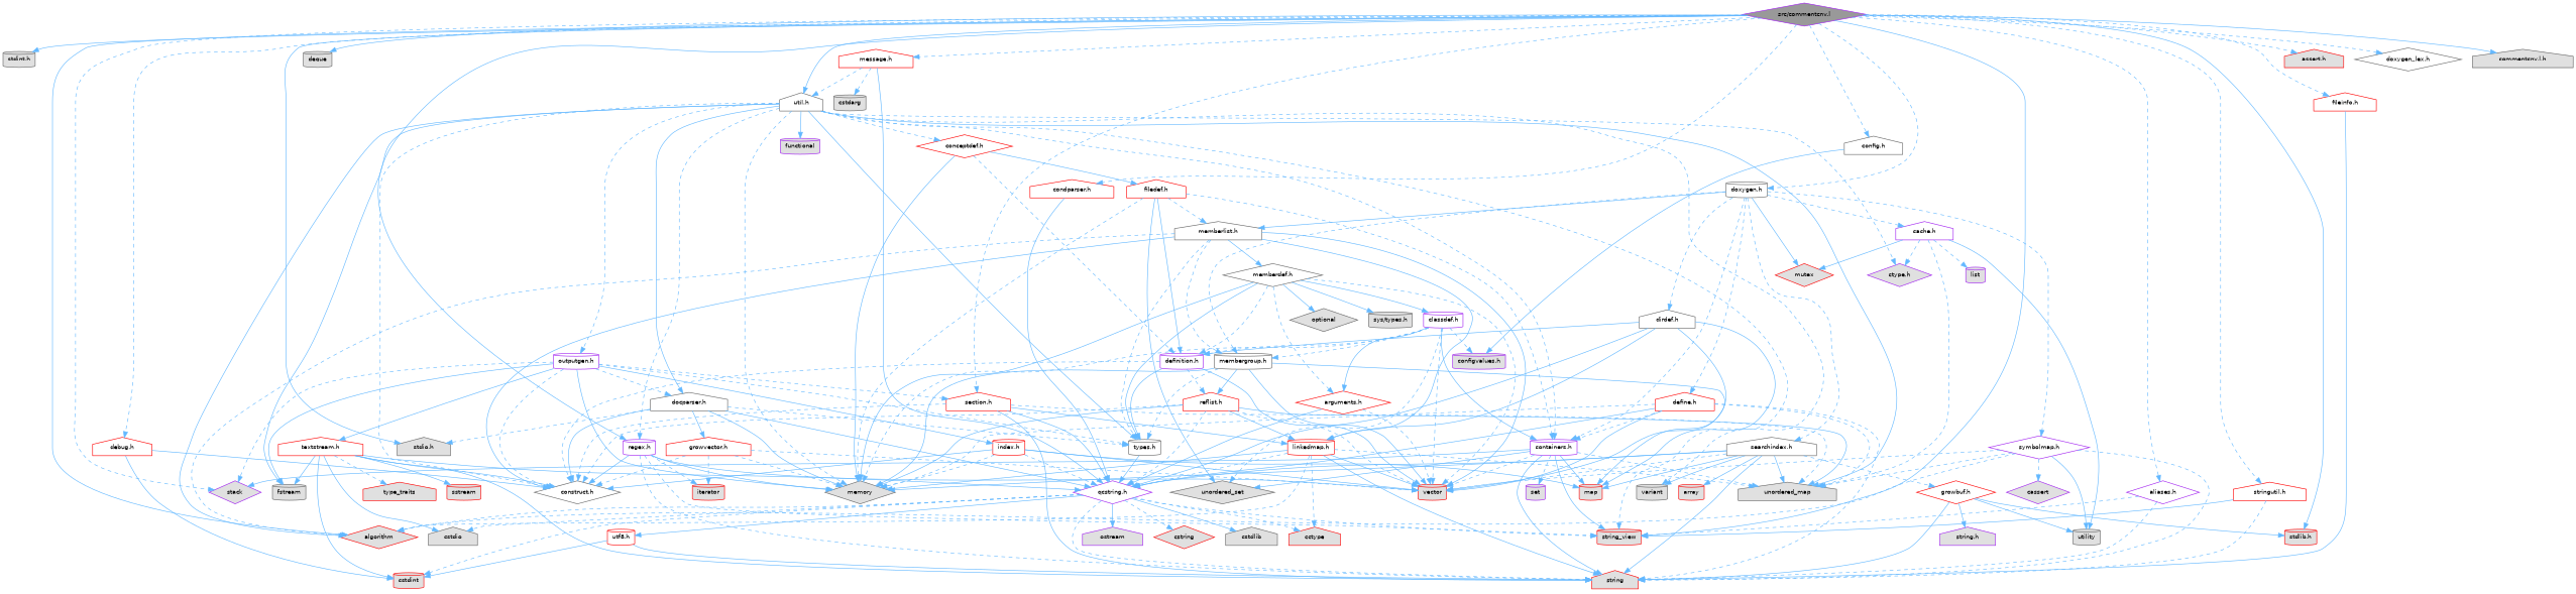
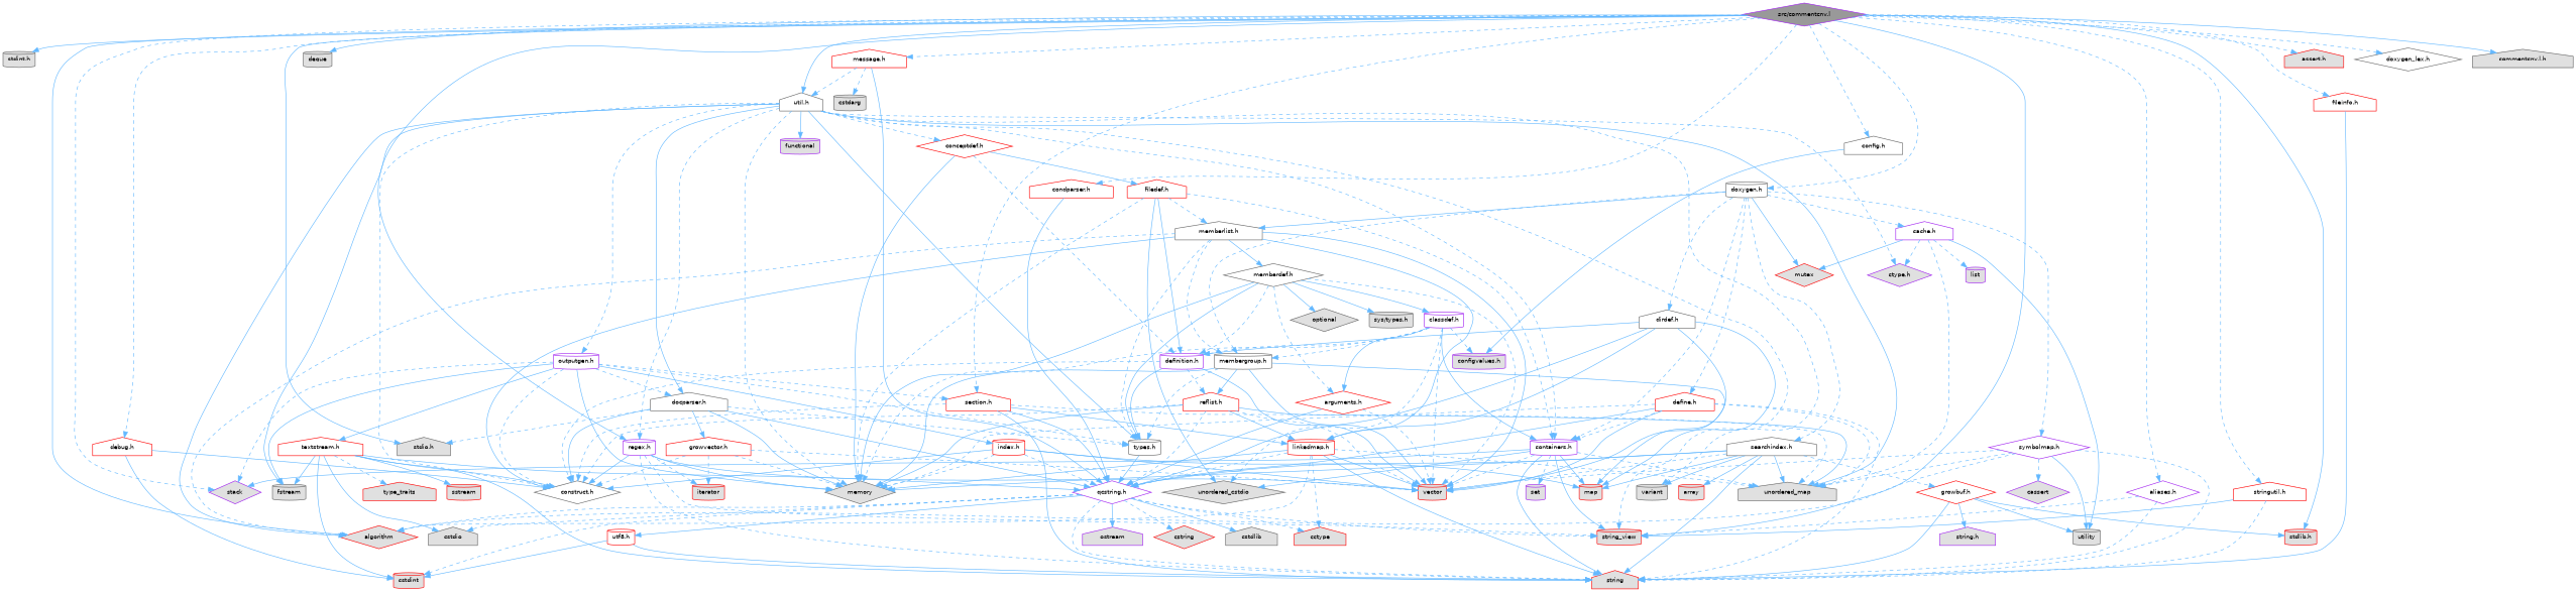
  digraph {
    node [color=red fillcolor="#E0E0E0" fontname=Helvetica fontsize=10 shape=cylinder style=filled]
    edge [color=steelblue1 fontname=Helvetica fontsize=10 labelfontname=Helvetica labelfontsize=10 style=solid]
    n1 [color=purple fillcolor=grey60 fontcolor=black height=0.2 label="src/commentcnv.l" shape=diamond width=0.4]
    n2 [color=gray40 height=0.2 label="stdint.h" width=0.4]
    n3 [color=gray40 height=0.2 label="stdio.h" shape=house width=0.4]
    n4 [height=0.2 label="stdlib.h" width=0.4]
    n5 [color=purple height=0.2 label=stack shape=diamond width=0.4]
    n6 [height=0.2 label=algorithm shape=diamond width=0.4]
    n7 [color=gray40 height=0.2 label=deque width=0.4]
    n8 [height=0.2 label=string_view width=0.4]
    n9 [fillcolor=white height=0.2 label="debug.h" shape=house width=0.4]
    n10 [fillcolor=white height=0.2 label="message.h" shape=house width=0.4]
    n11 [color=gray40 fillcolor=white height=0.2 label="util.h" shape=house width=0.4]
    n12 [fillcolor=white height=0.2 label="section.h" shape=house width=0.4]
    n13 [color=purple fillcolor=white height=0.2 label="regex.h" width=0.4]
    n14 [color=gray40 fillcolor=white height=0.2 label="config.h" shape=house width=0.4]
    n15 [color=gray40 fillcolor=white height=0.2 label="doxygen.h" width=0.4]
    n16 [color=purple fillcolor=white height=0.2 label="aliases.h" shape=diamond width=0.4]
    n17 [fillcolor=white height=0.2 label="condparser.h" shape=house width=0.4]
    n18 [fillcolor=white height=0.2 label="fileinfo.h" shape=house width=0.4]
    n19 [fillcolor=white height=0.2 label="stringutil.h" shape=house width=0.4]
    n20 [height=0.2 label="assert.h" shape=house width=0.4]
    n21 [color=gray40 fillcolor=white height=0.2 label="doxygen_lex.h" shape=diamond width=0.4]
    n22 [color=gray40 height=0.2 label="commentcnv.l.h" shape=house width=0.4]
    n23 [height=0.2 label=cstdint width=0.4]
    n24 [color=gray40 fillcolor=white height=0.2 label="construct.h" shape=diamond width=0.4]
    n25 [color=purple fillcolor=white height=0.2 label="qcstring.h" shape=diamond width=0.4]
    n26 [color=gray40 height=0.2 label=cstdarg width=0.4]
    n27 [color=gray40 height=0.2 label=memory shape=diamond width=0.4]
    n28 [color=gray40 height=0.2 label=unordered_map shape=house width=0.4]
    n29 [color=purple height=0.2 label=functional width=0.4]
    n30 [color=gray40 height=0.2 label=fstream width=0.4]
    n31 [color=gray40 height=0.2 label=variant width=0.4]
    n32 [color=purple height=0.2 label="ctype.h" shape=diamond width=0.4]
    n33 [color=gray40 fillcolor=white height=0.2 label="types.h" width=0.4]
    n34 [color=gray40 fillcolor=white height=0.2 label="docparser.h" shape=house width=0.4]
    n35 [color=purple fillcolor=white height=0.2 label="containers.h" width=0.4]
    n36 [color=purple fillcolor=white height=0.2 label="outputgen.h" width=0.4]
    n37 [fillcolor=white height=0.2 label="conceptdef.h" shape=diamond width=0.4]
    n38 [height=0.2 label=string shape=house width=0.4]
    n39 [fillcolor=white height=0.2 label="linkedmap.h" width=0.4]
    n40 [height=0.2 label=vector width=0.4]
    n41 [height=0.2 label=iterator width=0.4]
    n42 [color=purple height=0.2 label="configvalues.h" width=0.4]
    n43 [color=gray40 fillcolor=white height=0.2 label="memberlist.h" shape=house width=0.4]
    n44 [color=gray40 fillcolor=white height=0.2 label="membergroup.h" width=0.4]
    n45 [height=0.2 label=mutex shape=diamond width=0.4]
    n46 [color=gray40 fillcolor=white height=0.2 label="dirdef.h" shape=house width=0.4]
    n47 [fillcolor=white height=0.2 label="define.h" shape=house width=0.4]
    n48 [color=purple fillcolor=white height=0.2 label="cache.h" shape=house width=0.4]
    n49 [color=purple fillcolor=white height=0.2 label="symbolmap.h" shape=diamond width=0.4]
    n50 [color=gray40 fillcolor=white height=0.2 label="searchindex.h" shape=house width=0.4]
    n51 [height=0.2 label=cctype shape=house width=0.4]
    n52 [height=0.2 label=cstring shape=diamond width=0.4]
    n53 [color=gray40 height=0.2 label=cstdio shape=house width=0.4]
    n54 [color=gray40 height=0.2 label=cstdlib shape=house width=0.4]
    n55 [color=purple height=0.2 label=ostream shape=house width=0.4]
    n56 [fillcolor=white height=0.2 label="utf8.h" width=0.4]
    n57 [fillcolor=white height=0.2 label="growvector.h" shape=house width=0.4]
    n58 [color=purple height=0.2 label=set width=0.4]
    n59 [height=0.2 label=map width=0.4]
-   n60 [color=gray40 height=0.2 label=unordered_set shape=diamond width=0.4]
+   n60 [color=gray40 height=0.2 label=unordered_cstdio shape=diamond width=0.4]
    n61 [fillcolor=white height=0.2 label="index.h" width=0.4]
    n62 [fillcolor=white height=0.2 label="textstream.h" shape=house width=0.4]
    n63 [color=purple fillcolor=white height=0.2 label="definition.h" width=0.4]
    n64 [fillcolor=white height=0.2 label="filedef.h" shape=house width=0.4]
    n65 [height=0.2 label=sstream width=0.4]
    n66 [height=0.2 label=type_traits shape=house width=0.4]
    n67 [fillcolor=white height=0.2 label="reflist.h" shape=house width=0.4]
    n68 [color=gray40 fillcolor=white height=0.2 label="memberdef.h" shape=diamond width=0.4]
    n69 [color=gray40 height=0.2 label=optional shape=diamond width=0.4]
    n70 [color=gray40 height=0.2 label="sys/types.h" width=0.4]
    n71 [fillcolor=white height=0.2 label="arguments.h" shape=diamond width=0.4]
    n72 [color=purple fillcolor=white height=0.2 label="classdef.h" width=0.4]
    n73 [color=purple height=0.2 label=list width=0.4]
    n74 [color=gray40 height=0.2 label=utility width=0.4]
    n75 [color=purple height=0.2 label=cassert shape=diamond width=0.4]
    n76 [height=0.2 label=array width=0.4]
    n77 [fillcolor=white height=0.2 label="growbuf.h" shape=diamond width=0.4]
    n78 [color=purple height=0.2 label="string.h" shape=house width=0.4]
    n1 -> n2
    n1 -> n3
    n1 -> n4
    n1 -> n5 [style=dashed]
    n1 -> n6
    n1 -> n7
    n1 -> n8
    n1 -> n9 [style=dashed]
    n1 -> n10 [style=dashed]
    n1 -> n11
    n1 -> n12 [style=dashed]
    n1 -> n13
    n1 -> n14 [style=dashed]
    n1 -> n15 [style=dashed]
    n1 -> n16 [style=dashed]
    n1 -> n17 [style=dashed]
    n1 -> n18 [style=dashed]
    n1 -> n19 [style=dashed]
    n1 -> n20 [style=dashed]
    n1 -> n21 [style=dashed]
    n1 -> n22
    n9 -> n23
    n9 -> n24
    n10 -> n11 [style=dashed]
    n10 -> n25
    n10 -> n26 [style=dashed]
    n11 -> n6
    n11 -> n8 [style=dashed]
    n11 -> n13 [style=dashed]
    n11 -> n24 [style=dashed]
    n11 -> n27 [style=dashed]
    n11 -> n28
    n11 -> n29
    n11 -> n30
    n11 -> n31 [style=dashed]
    n11 -> n32 [style=dashed]
    n11 -> n33
    n11 -> n34
    n11 -> n35 [style=dashed]
    n11 -> n36 [style=dashed]
    n11 -> n37 [style=dashed]
    n12 -> n24 [style=dashed]
    n12 -> n25
    n12 -> n28 [style=dashed]
    n12 -> n38
    n12 -> n39
    n13 -> n8 [style=dashed]
    n13 -> n24
    n13 -> n27
    n13 -> n38 [style=dashed]
    n13 -> n40
    n13 -> n41 [style=dashed]
    n14 -> n42
    n15 -> n35 [style=dashed]
    n15 -> n43
    n15 -> n44 [style=dashed]
    n15 -> n45
    n15 -> n46 [style=dashed]
    n15 -> n47 [style=dashed]
    n15 -> n48 [style=dashed]
    n15 -> n49 [style=dashed]
    n15 -> n50 [style=dashed]
    n16 -> n8 [style=dashed]
    n16 -> n38 [style=dashed]
    n17 -> n25
    n18 -> n38
    n19 -> n8
    n19 -> n38 [style=dashed]
    n25 -> n6 [style=dashed]
    n25 -> n8 [style=dashed]
    n25 -> n23 [style=dashed]
    n25 -> n38 [style=dashed]
    n25 -> n51 [style=dashed]
    n25 -> n52 [style=dashed]
    n25 -> n53 [style=dashed]
    n25 -> n54
    n25 -> n55
    n25 -> n56
    n33 -> n25
    n34 -> n3 [style=dashed]
    n34 -> n24
    n34 -> n25
    n34 -> n27
    n34 -> n33 [style=dashed]
    n34 -> n57
    n35 -> n5
    n35 -> n8
    n35 -> n28 [style=dashed]
    n35 -> n38
    n35 -> n40 [style=dashed]
    n35 -> n58 [style=dashed]
    n35 -> n59
    n35 -> n60
    n36 -> n5 [style=dashed]
    n36 -> n12 [style=dashed]
    n36 -> n24 [style=dashed]
    n36 -> n27
    n36 -> n30
    n36 -> n33 [style=dashed]
    n36 -> n34 [style=dashed]
    n36 -> n61
    n36 -> n62
    n37 -> n27
    n37 -> n63 [style=dashed]
    n37 -> n64
    n39 -> n6 [style=dashed]
    n39 -> n25 [style=dashed]
    n39 -> n27
    n39 -> n28 [style=dashed]
    n39 -> n38
    n39 -> n40
    n39 -> n51 [style=dashed]
    n43 -> n6 [style=dashed]
    n43 -> n24
    n43 -> n33 [style=dashed]
    n43 -> n39
    n43 -> n40
    n43 -> n44 [style=dashed]
    n43 -> n68
    n44 -> n27
    n44 -> n33 [style=dashed]
    n44 -> n40
    n44 -> n59
    n44 -> n67
    n46 -> n25
    n46 -> n39
    n46 -> n40
    n46 -> n59
    n46 -> n63
    n47 -> n25
    n47 -> n27 [style=dashed]
    n47 -> n28 [style=dashed]
    n47 -> n35 [style=dashed]
    n47 -> n38 [style=dashed]
    n47 -> n40
    n48 -> n28 [style=dashed]
    n48 -> n32 [style=dashed]
    n48 -> n45
    n48 -> n73 [style=dashed]
    n48 -> n74
    n49 -> n6 [style=dashed]
    n49 -> n28 [style=dashed]
    n49 -> n38 [style=dashed]
    n49 -> n40 [style=dashed]
    n49 -> n74
    n49 -> n75 [style=dashed]
    n50 -> n25
    n50 -> n27
    n50 -> n28
    n50 -> n31
    n50 -> n38
    n50 -> n40 [style=dashed]
    n50 -> n59
    n50 -> n76
    n50 -> n77 [style=dashed]
    n56 -> n23
    n56 -> n38
    n57 -> n24 [style=dashed]
    n57 -> n27 [style=dashed]
    n57 -> n40 [style=dashed]
    n57 -> n41 [style=dashed]
    n61 -> n24
    n61 -> n25 [style=dashed]
    n61 -> n27 [style=dashed]
    n61 -> n40
    n61 -> n59
    n62 -> n23
    n62 -> n24
    n62 -> n25
    n62 -> n30
    n62 -> n38
    n62 -> n53
    n62 -> n65
    n62 -> n66 [style=dashed]
    n63 -> n24 [style=dashed]
    n63 -> n33
    n63 -> n40
    n63 -> n67 [style=dashed]
    n64 -> n27 [style=dashed]
    n64 -> n35 [style=dashed]
    n64 -> n43 [style=dashed]
    n64 -> n60
    n64 -> n63
    n67 -> n24 [style=dashed]
    n67 -> n25 [style=dashed]
    n67 -> n27
    n67 -> n28
    n67 -> n39
    n67 -> n40 [style=dashed]
    n68 -> n27
    n68 -> n33
    n68 -> n40 [style=dashed]
    n68 -> n63 [style=dashed]
    n68 -> n69
    n68 -> n70
    n68 -> n71 [style=dashed]
    n68 -> n72
    n71 -> n25
    n71 -> n40 [style=dashed]
    n72 -> n27 [style=dashed]
    n72 -> n35
    n72 -> n40 [style=dashed]
    n72 -> n42 [style=dashed]
    n72 -> n44 [style=dashed]
    n72 -> n60 [style=dashed]
    n72 -> n63 [style=dashed]
    n72 -> n71
    n77 -> n4
    n77 -> n38
    n77 -> n74
    n77 -> n78
  }
